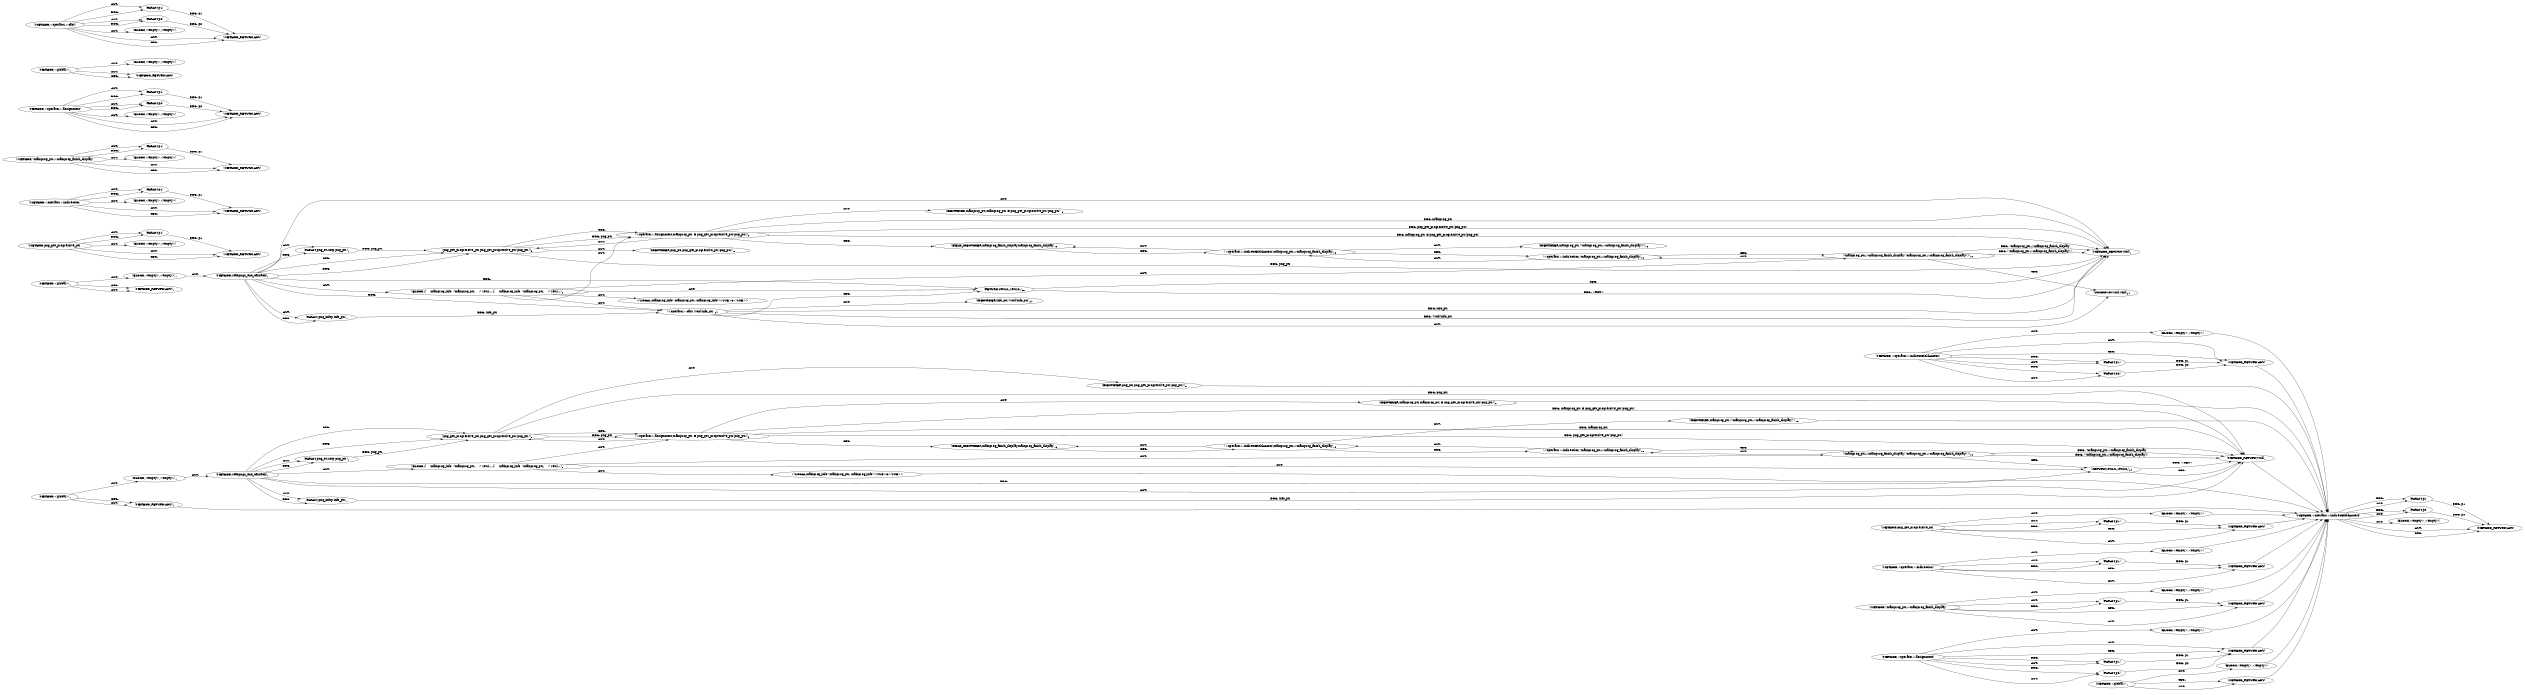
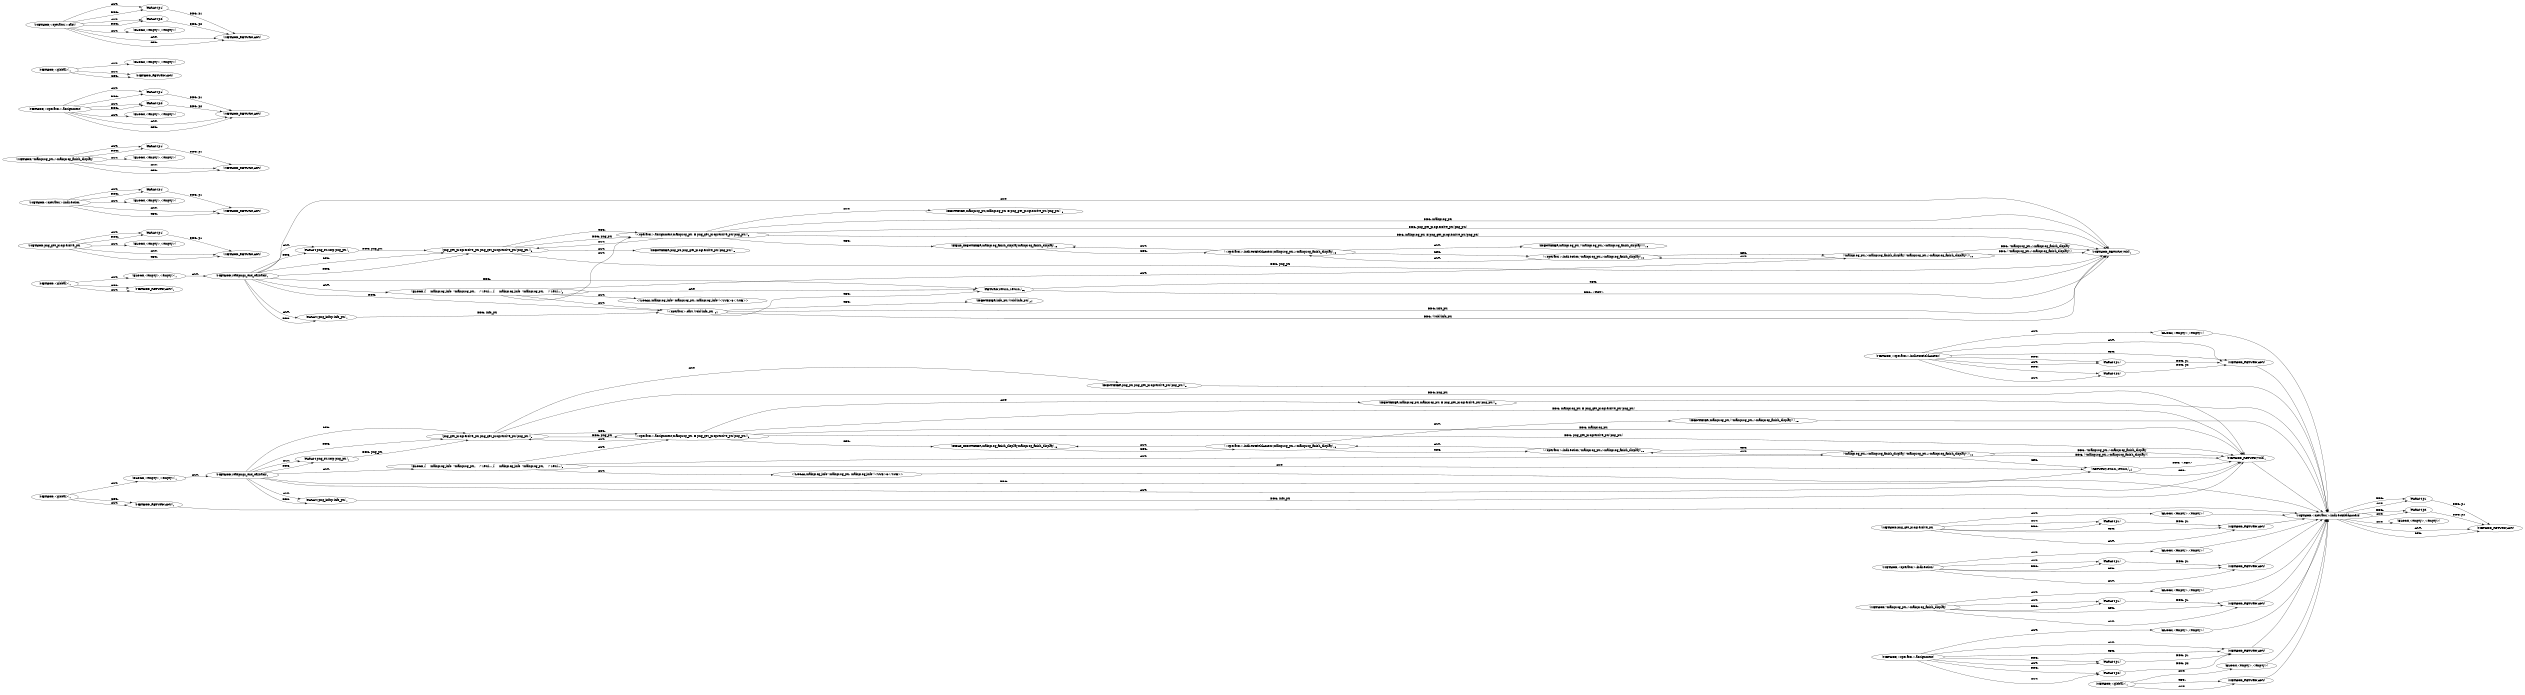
  digraph {
    rankdir=LR
    n1 [label=<(METHOD,&lt;operator&gt;.indirectFieldAccess)>]
    n2 [label=<(PARAM,p1)>]
    n3 [label=<(PARAM,p2)>]
    n4 [label=<(BLOCK,&lt;empty&gt;,&lt;empty&gt;)>]
    n5 [label=<(METHOD_RETURN,ANY)>]
    n6 [label=<(METHOD,&lt;operator&gt;.indirectFieldAccess)>]
    n7 [label=<(PARAM,p1)>]
    n8 [label=<(PARAM,p2)>]
    n9 [label=<(BLOCK,&lt;empty&gt;,&lt;empty&gt;)>]
    n10 [label=<(METHOD_RETURN,ANY)>]
    n11 [label=<(METHOD,&lt;global&gt;)<SUB>1</SUB>>]
    n12 [label=<(BLOCK,&lt;empty&gt;,&lt;empty&gt;)<SUB>1</SUB>>]
    n13 [label=<(METHOD_RETURN,ANY)<SUB>1</SUB>>]
    n14 [label=<(METHOD,readpng2_end_callback)<SUB>1</SUB>>]
    n15 [label=<(PARAM,png_structp png_ptr)<SUB>1</SUB>>]
    n16 [label=<(PARAM,png_infop info_ptr)<SUB>1</SUB>>]
    n17 [label=<(BLOCK,{     mainprog_info  *mainprog_ptr;    /* retri...,{     mainprog_info  *mainprog_ptr;    /* retri...)<SUB>2</SUB>>]
    n18 [label=<(png_get_progressive_ptr,png_get_progressive_ptr(png_ptr))<SUB>8</SUB>>]
    n19 [label=<(RETURN,return;,return;)<SUB>24</SUB>>]
    n20 [label=<(METHOD_RETURN,void)<SUB>1</SUB>>]
    n21 [label="<(LOCAL,mainprog_info* mainprog_ptr: mainprog_info*)<SUB>3</SUB>>"]
    n22 [label=<(&lt;operator&gt;.assignment,mainprog_ptr = png_get_progressive_ptr(png_ptr))<SUB>8</SUB>>]
    n23 [label=<(*mainprog_ptr-&gt;mainprog_finish_display,(*mainprog_ptr-&gt;mainprog_finish_display)())<SUB>18</SUB>>]
    n24 [label=<(IDENTIFIER,png_ptr,png_get_progressive_ptr(png_ptr))<SUB>8</SUB>>]
    n25 [label=<(IDENTIFIER,mainprog_ptr,mainprog_ptr = png_get_progressive_ptr(png_ptr))<SUB>8</SUB>>]
    n26 [label=<(FIELD_IDENTIFIER,mainprog_finish_display,mainprog_finish_display)<SUB>18</SUB>>]
    n27 [label=<(&lt;operator&gt;.indirection,*mainprog_ptr-&gt;mainprog_finish_display)<SUB>18</SUB>>]
    n28 [label=<(&lt;operator&gt;.indirectFieldAccess,mainprog_ptr-&gt;mainprog_finish_display)<SUB>18</SUB>>]
    n29 [label=<(IDENTIFIER,mainprog_ptr,(*mainprog_ptr-&gt;mainprog_finish_display)())<SUB>18</SUB>>]
    n30 [label=<(METHOD,png_get_progressive_ptr)>]
    n31 [label=<(PARAM,p1)>]
    n32 [label=<(BLOCK,&lt;empty&gt;,&lt;empty&gt;)>]
    n33 [label=<(METHOD_RETURN,ANY)>]
    n34 [label=<(METHOD,&lt;operator&gt;.indirection)>]
    n35 [label=<(PARAM,p1)>]
    n36 [label=<(BLOCK,&lt;empty&gt;,&lt;empty&gt;)>]
    n37 [label=<(METHOD_RETURN,ANY)>]
    n38 [label=<(METHOD,*mainprog_ptr-&gt;mainprog_finish_display)>]
    n39 [label=<(PARAM,p1)>]
    n40 [label=<(BLOCK,&lt;empty&gt;,&lt;empty&gt;)>]
    n41 [label=<(METHOD_RETURN,ANY)>]
    n42 [label=<(METHOD,&lt;operator&gt;.assignment)>]
    n43 [label=<(PARAM,p1)>]
    n44 [label=<(PARAM,p2)>]
    n45 [label=<(BLOCK,&lt;empty&gt;,&lt;empty&gt;)>]
    n46 [label=<(METHOD_RETURN,ANY)>]
    n47 [label=<(METHOD,&lt;global&gt;)<SUB>1</SUB>>]
    n48 [label=<(BLOCK,&lt;empty&gt;,&lt;empty&gt;)>]
    n49 [label=<(METHOD_RETURN,ANY)>]
    n50 [label=<(METHOD,&lt;global&gt;)<SUB>1</SUB>>]
    n51 [label=<(BLOCK,&lt;empty&gt;,&lt;empty&gt;)<SUB>1</SUB>>]
    n52 [label=<(METHOD_RETURN,ANY)<SUB>1</SUB>>]
    n53 [label=<(METHOD,readpng2_end_callback)<SUB>1</SUB>>]
    n54 [label=<(PARAM,png_structp png_ptr)<SUB>1</SUB>>]
    n55 [label=<(PARAM,png_infop info_ptr)<SUB>1</SUB>>]
    n56 [label=<(BLOCK,{     mainprog_info  *mainprog_ptr;    /* retri...,{     mainprog_info  *mainprog_ptr;    /* retri...)<SUB>2</SUB>>]
    n57 [label=<(png_get_progressive_ptr,png_get_progressive_ptr(png_ptr))<SUB>8</SUB>>]
    n58 [label=<(&lt;operator&gt;.cast,(void)info_ptr)<SUB>24</SUB>>]
    n59 [label=<(RETURN,return;,return;)<SUB>26</SUB>>]
    n60 [label=<(METHOD_RETURN,void)<SUB>1</SUB>>]
    n61 [label="<(LOCAL,mainprog_info* mainprog_ptr: mainprog_info*)<SUB>3</SUB>>"]
    n62 [label=<(&lt;operator&gt;.assignment,mainprog_ptr = png_get_progressive_ptr(png_ptr))<SUB>8</SUB>>]
    n63 [label=<(*mainprog_ptr-&gt;mainprog_finish_display,(*mainprog_ptr-&gt;mainprog_finish_display)())<SUB>18</SUB>>]
    n64 [label=<(IDENTIFIER,png_ptr,png_get_progressive_ptr(png_ptr))<SUB>8</SUB>>]
-   n65 [label=<(UNKNOWN,void,void)<SUB>24</SUB>>]
    n66 [label=<(IDENTIFIER,info_ptr,(void)info_ptr)<SUB>24</SUB>>]
    n67 [label=<(IDENTIFIER,mainprog_ptr,mainprog_ptr = png_get_progressive_ptr(png_ptr))<SUB>8</SUB>>]
    n68 [label=<(FIELD_IDENTIFIER,mainprog_finish_display,mainprog_finish_display)<SUB>18</SUB>>]
    n69 [label=<(&lt;operator&gt;.indirection,*mainprog_ptr-&gt;mainprog_finish_display)<SUB>18</SUB>>]
    n70 [label=<(&lt;operator&gt;.indirectFieldAccess,mainprog_ptr-&gt;mainprog_finish_display)<SUB>18</SUB>>]
    n71 [label=<(IDENTIFIER,mainprog_ptr,(*mainprog_ptr-&gt;mainprog_finish_display)())<SUB>18</SUB>>]
    n72 [label=<(METHOD,png_get_progressive_ptr)>]
    n73 [label=<(PARAM,p1)>]
    n74 [label=<(BLOCK,&lt;empty&gt;,&lt;empty&gt;)>]
    n75 [label=<(METHOD_RETURN,ANY)>]
    n76 [label=<(METHOD,&lt;operator&gt;.indirection)>]
    n77 [label=<(PARAM,p1)>]
    n78 [label=<(BLOCK,&lt;empty&gt;,&lt;empty&gt;)>]
    n79 [label=<(METHOD_RETURN,ANY)>]
    n80 [label=<(METHOD,*mainprog_ptr-&gt;mainprog_finish_display)>]
    n81 [label=<(PARAM,p1)>]
    n82 [label=<(BLOCK,&lt;empty&gt;,&lt;empty&gt;)>]
    n83 [label=<(METHOD_RETURN,ANY)>]
    n84 [label=<(METHOD,&lt;operator&gt;.assignment)>]
    n85 [label=<(PARAM,p1)>]
    n86 [label=<(PARAM,p2)>]
    n87 [label=<(BLOCK,&lt;empty&gt;,&lt;empty&gt;)>]
    n88 [label=<(METHOD_RETURN,ANY)>]
    n89 [label=<(METHOD,&lt;global&gt;)<SUB>1</SUB>>]
    n90 [label=<(BLOCK,&lt;empty&gt;,&lt;empty&gt;)>]
    n91 [label=<(METHOD_RETURN,ANY)>]
    n92 [label=<(METHOD,&lt;operator&gt;.cast)>]
    n93 [label=<(PARAM,p1)>]
    n94 [label=<(PARAM,p2)>]
    n95 [label=<(BLOCK,&lt;empty&gt;,&lt;empty&gt;)>]
    n96 [label=<(METHOD_RETURN,ANY)>]
    n1 -> n2 [label="AST: "]
    n1 -> n2 [label="DDG: "]
    n1 -> n3 [label="AST: "]
    n1 -> n3 [label="DDG: "]
    n1 -> n4 [label="AST: "]
    n1 -> n5 [label="AST: "]
    n1 -> n5 [label="CFG: "]
    n2 -> n5 [label="DDG: p1"]
    n3 -> n5 [label="DDG: p2"]
    n4 -> n6
    n5 -> n6
    n6 -> n7 [label="AST: "]
    n6 -> n7 [label="DDG: "]
    n6 -> n8 [label="AST: "]
    n6 -> n8 [label="DDG: "]
    n6 -> n9 [label="AST: "]
    n6 -> n10 [label="AST: "]
    n6 -> n10 [label="CFG: "]
    n7 -> n10 [label="DDG: p1"]
    n8 -> n10 [label="DDG: p2"]
    n11 -> n12 [label="AST: "]
    n11 -> n13 [label="AST: "]
    n11 -> n13 [label="CFG: "]
    n12 -> n14 [label="AST: "]
    n13 -> n6
    n14 -> n15 [label="AST: "]
    n14 -> n15 [label="DDG: "]
    n14 -> n16 [label="AST: "]
    n14 -> n16 [label="DDG: "]
    n14 -> n17 [label="AST: "]
    n14 -> n18 [label="CFG: "]
    n14 -> n18 [label="DDG: "]
    n14 -> n19 [label="DDG: "]
    n14 -> n20 [label="AST: "]
    n15 -> n18 [label="DDG: png_ptr"]
    n16 -> n20 [label="DDG: info_ptr"]
    n17 -> n19 [label="AST: "]
    n17 -> n21 [label="AST: "]
    n17 -> n22 [label="AST: "]
    n17 -> n23 [label="AST: "]
    n18 -> n20 [label="DDG: png_ptr"]
    n18 -> n22 [label="CFG: "]
    n18 -> n22 [label="DDG: png_ptr"]
    n18 -> n24 [label="AST: "]
    n19 -> n20 [label="CFG: "]
    n19 -> n20 [label="DDG: &lt;RET&gt;"]
    n20 -> n6
    n21 -> n6
    n22 -> n18 [label="AST: "]
    n22 -> n20 [label="DDG: mainprog_ptr"]
    n22 -> n20 [label="DDG: png_get_progressive_ptr(png_ptr)"]
    n22 -> n20 [label="DDG: mainprog_ptr = png_get_progressive_ptr(png_ptr)"]
    n22 -> n25 [label="AST: "]
    n22 -> n26 [label="CFG: "]
    n23 -> n19 [label="CFG: "]
    n23 -> n20 [label="DDG: *mainprog_ptr-&gt;mainprog_finish_display"]
    n23 -> n20 [label="DDG: (*mainprog_ptr-&gt;mainprog_finish_display)()"]
    n23 -> n27 [label="AST: "]
    n24 -> n6
    n25 -> n6
    n26 -> n28 [label="CFG: "]
    n27 -> n23 [label="CFG: "]
    n27 -> n28 [label="AST: "]
    n28 -> n26 [label="AST: "]
    n28 -> n27 [label="CFG: "]
    n28 -> n29 [label="AST: "]
    n29 -> n6
    n30 -> n31 [label="AST: "]
    n30 -> n31 [label="DDG: "]
    n30 -> n32 [label="AST: "]
    n30 -> n33 [label="AST: "]
    n30 -> n33 [label="CFG: "]
    n31 -> n33 [label="DDG: p1"]
    n32 -> n6
    n33 -> n6
    n34 -> n35 [label="AST: "]
    n34 -> n35 [label="DDG: "]
    n34 -> n36 [label="AST: "]
    n34 -> n37 [label="AST: "]
    n34 -> n37 [label="CFG: "]
    n35 -> n37 [label="DDG: p1"]
    n36 -> n6
    n37 -> n6
    n38 -> n39 [label="AST: "]
    n38 -> n39 [label="DDG: "]
    n38 -> n40 [label="AST: "]
    n38 -> n41 [label="AST: "]
    n38 -> n41 [label="CFG: "]
    n39 -> n41 [label="DDG: p1"]
    n40 -> n6
    n41 -> n6
    n42 -> n43 [label="AST: "]
    n42 -> n43 [label="DDG: "]
    n42 -> n44 [label="AST: "]
    n42 -> n44 [label="DDG: "]
    n42 -> n45 [label="AST: "]
    n42 -> n46 [label="AST: "]
    n42 -> n46 [label="CFG: "]
    n43 -> n46 [label="DDG: p1"]
    n44 -> n46 [label="DDG: p2"]
    n45 -> n6
    n46 -> n6
    n47 -> n48 [label="AST: "]
    n47 -> n49 [label="AST: "]
    n47 -> n49 [label="CFG: "]
    n48 -> n6
    n49 -> n6
    n50 -> n51 [label="AST: "]
    n50 -> n52 [label="AST: "]
    n50 -> n52 [label="CFG: "]
    n51 -> n53 [label="AST: "]
    n53 -> n54 [label="AST: "]
    n53 -> n54 [label="DDG: "]
    n53 -> n55 [label="AST: "]
    n53 -> n55 [label="DDG: "]
    n53 -> n56 [label="AST: "]
    n53 -> n57 [label="CFG: "]
    n53 -> n57 [label="DDG: "]
    n53 -> n58 [label="DDG: "]
    n53 -> n59 [label="DDG: "]
    n53 -> n60 [label="AST: "]
    n54 -> n57 [label="DDG: png_ptr"]
    n55 -> n58 [label="DDG: info_ptr"]
    n56 -> n58 [label="AST: "]
    n56 -> n59 [label="AST: "]
    n56 -> n61 [label="AST: "]
    n56 -> n62 [label="AST: "]
    n56 -> n63 [label="AST: "]
    n57 -> n60 [label="DDG: png_ptr"]
    n57 -> n62 [label="CFG: "]
    n57 -> n62 [label="DDG: png_ptr"]
    n57 -> n64 [label="AST: "]
    n58 -> n59 [label="CFG: "]
    n58 -> n60 [label="DDG: info_ptr"]
    n58 -> n60 [label="DDG: (void)info_ptr"]
-   n58 -> n65 [label="AST: "]
-   n58 -> n66 [label="AST: "]
+   n58 -> n66 [label="CFG: "]
    n59 -> n60 [label="CFG: "]
    n59 -> n60 [label="DDG: &lt;RET&gt;"]
    n62 -> n57 [label="AST: "]
    n62 -> n60 [label="DDG: mainprog_ptr"]
    n62 -> n60 [label="DDG: png_get_progressive_ptr(png_ptr)"]
    n62 -> n60 [label="DDG: mainprog_ptr = png_get_progressive_ptr(png_ptr)"]
    n62 -> n67 [label="AST: "]
    n62 -> n68 [label="CFG: "]
    n63 -> n60 [label="DDG: *mainprog_ptr-&gt;mainprog_finish_display"]
    n63 -> n60 [label="DDG: (*mainprog_ptr-&gt;mainprog_finish_display)()"]
-   n63 -> n65 [label="CFG: "]
    n63 -> n69 [label="AST: "]
    n68 -> n70 [label="CFG: "]
    n69 -> n63 [label="CFG: "]
    n69 -> n70 [label="AST: "]
    n70 -> n68 [label="AST: "]
    n70 -> n69 [label="CFG: "]
    n70 -> n71 [label="AST: "]
    n72 -> n73 [label="AST: "]
    n72 -> n73 [label="DDG: "]
    n72 -> n74 [label="AST: "]
    n72 -> n75 [label="AST: "]
    n72 -> n75 [label="CFG: "]
    n73 -> n75 [label="DDG: p1"]
    n76 -> n77 [label="AST: "]
    n76 -> n77 [label="DDG: "]
    n76 -> n78 [label="AST: "]
    n76 -> n79 [label="AST: "]
    n76 -> n79 [label="CFG: "]
    n77 -> n79 [label="DDG: p1"]
    n80 -> n81 [label="AST: "]
    n80 -> n81 [label="DDG: "]
    n80 -> n82 [label="AST: "]
    n80 -> n83 [label="AST: "]
    n80 -> n83 [label="CFG: "]
    n81 -> n83 [label="DDG: p1"]
    n84 -> n85 [label="AST: "]
    n84 -> n85 [label="DDG: "]
    n84 -> n86 [label="AST: "]
    n84 -> n86 [label="DDG: "]
    n84 -> n87 [label="AST: "]
    n84 -> n88 [label="AST: "]
    n84 -> n88 [label="CFG: "]
    n85 -> n88 [label="DDG: p1"]
    n86 -> n88 [label="DDG: p2"]
    n89 -> n90 [label="AST: "]
    n89 -> n91 [label="AST: "]
    n89 -> n91 [label="CFG: "]
    n92 -> n93 [label="AST: "]
    n92 -> n93 [label="DDG: "]
    n92 -> n94 [label="AST: "]
    n92 -> n94 [label="DDG: "]
    n92 -> n95 [label="AST: "]
    n92 -> n96 [label="AST: "]
    n92 -> n96 [label="CFG: "]
    n93 -> n96 [label="DDG: p1"]
    n94 -> n96 [label="DDG: p2"]
  }
